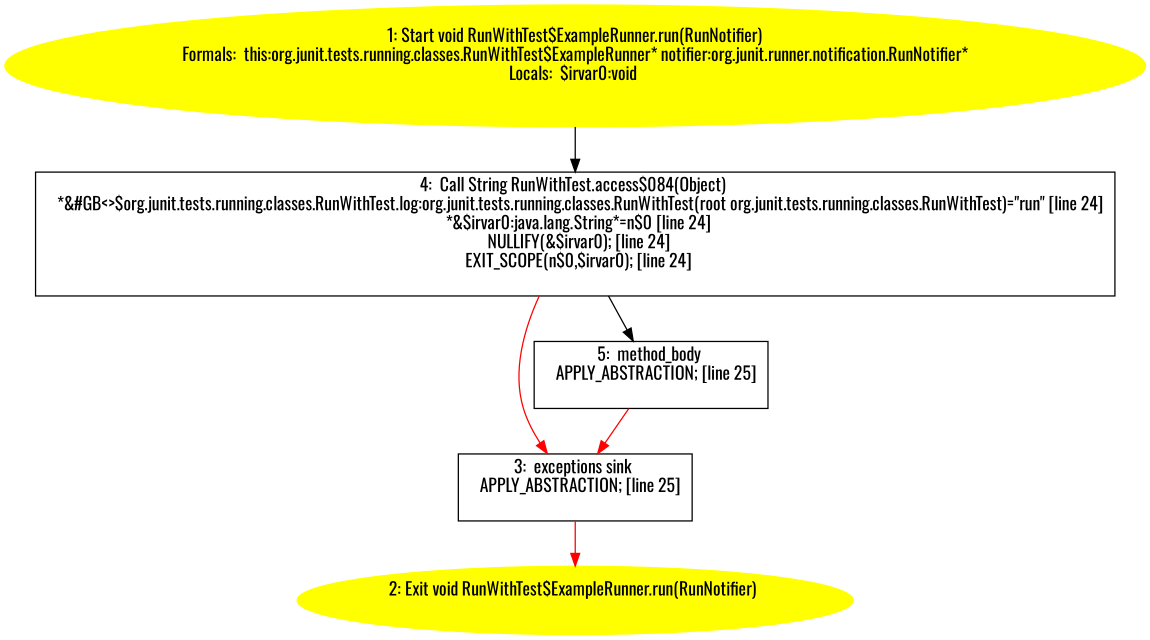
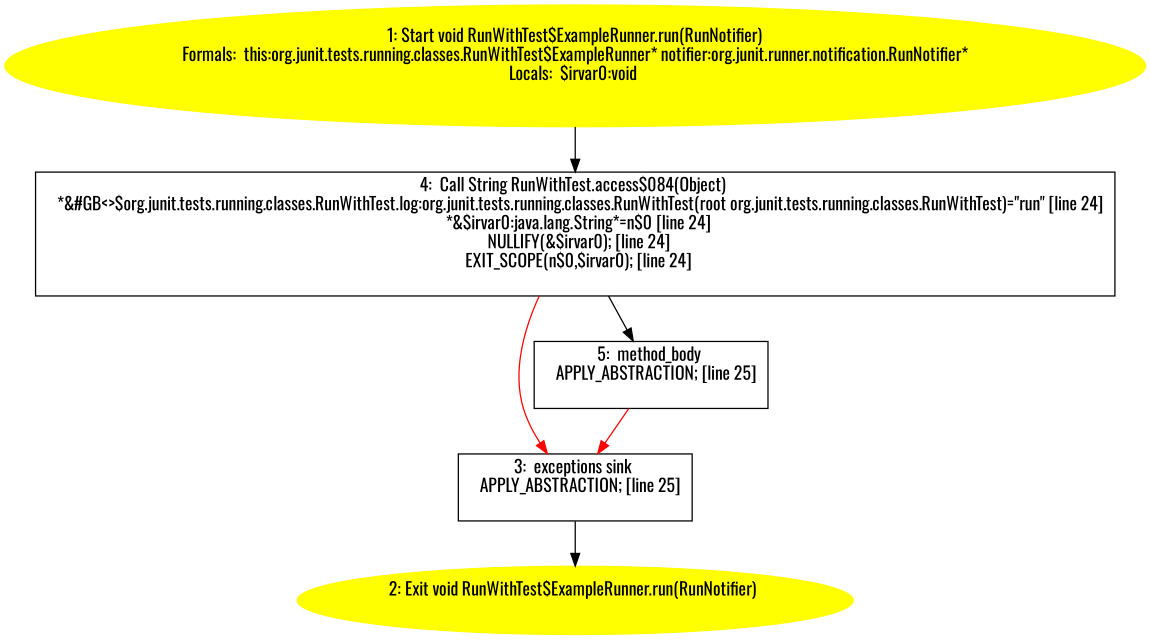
  digraph {
    fontname=Oswald
    node [fontname=Oswald shape=box]
    edge [fontname=Oswald]
    n1 [color=yellow label="1: Start void RunWithTest$ExampleRunner.run(RunNotifier)\nFormals:  this:org.junit.tests.running.classes.RunWithTest$ExampleRunner* notifier:org.junit.runner.notification.RunNotifier*\nLocals:  $irvar0:void \n  " style=filled shape=""]
    n2 [label="4:  Call String RunWithTest.access$084(Object) \n   *&#GB<>$org.junit.tests.running.classes.RunWithTest.log:org.junit.tests.running.classes.RunWithTest(root org.junit.tests.running.classes.RunWithTest)=\"run\" [line 24]\n  *&$irvar0:java.lang.String*=n$0 [line 24]\n  NULLIFY(&$irvar0); [line 24]\n  EXIT_SCOPE(n$0,$irvar0); [line 24]\n "]
    n3 [label="3:  exceptions sink \n   APPLY_ABSTRACTION; [line 25]\n "]
    n4 [label="5:  method_body \n   APPLY_ABSTRACTION; [line 25]\n "]
    n5 [color=yellow label="2: Exit void RunWithTest$ExampleRunner.run(RunNotifier) \n  " style=filled shape=""]
    n1 -> n2
    n2 -> n3 [color=red]
    n2 -> n4
-   n3 -> n5 [color=red]
+   n3 -> n5
    n4 -> n3 [color=red]
  }
